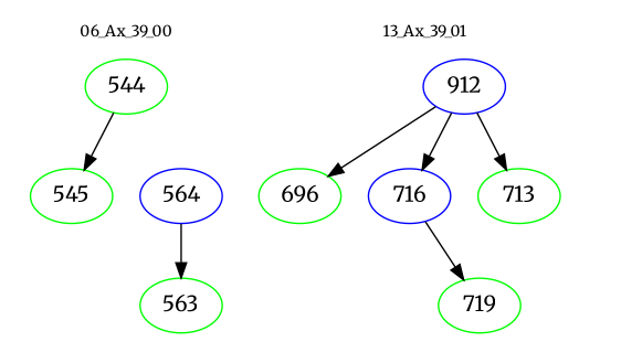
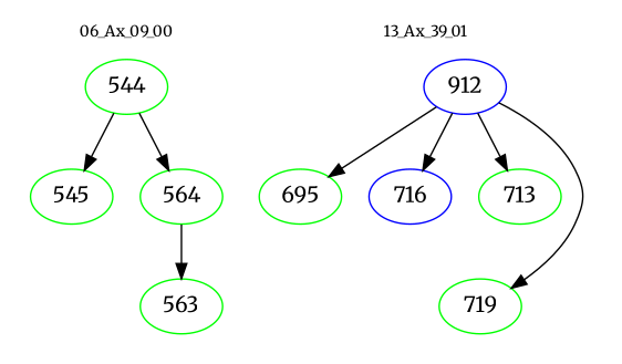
  digraph {
    fontname=Merriweather
    node [color=green fontname=Merriweather]
    edge [color=black fontname=Merriweather]
    n1 [label=544]
    n2 [label=545]
-   n3 [color=blue label=564]
+   n3 [label=564]
    n4 [label=563]
    n5 [color=blue label=912]
-   n6 [label=696]
+   n6 [label=695]
    n7 [color=blue label=716]
    n8 [label=713]
    n9 [label=719]
    subgraph cluster_1 {
      color=white
      fontsize=10
-     label="06_Ax_39_00"
+     label="06_Ax_09_00"
      n1
      n2
      n3
      n4
    }
    subgraph cluster_2 {
      color=white
      fontsize=10
      label="13_Ax_39_01"
      n5
      n6
      n7
      n8
      n9
    }
    n1 -> n2
+   n1 -> n3
    n3 -> n4
    n5 -> n6
    n5 -> n7
    n5 -> n8
-   n7 -> n9
+   n5 -> n9
  }
